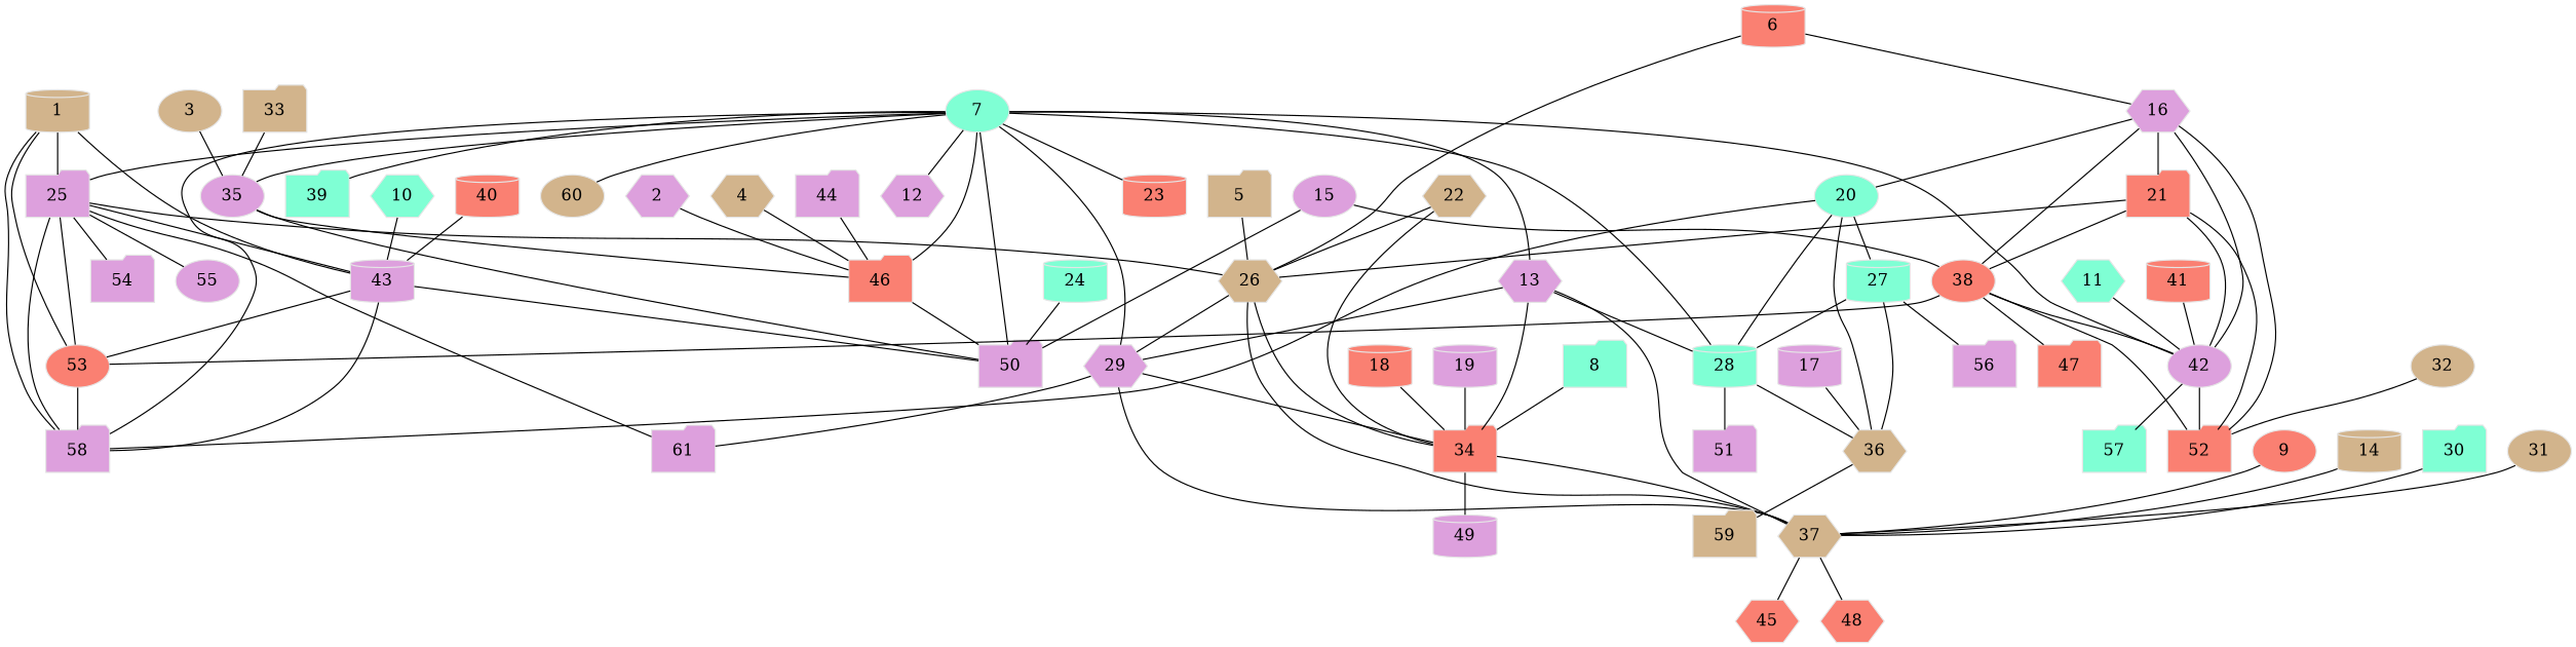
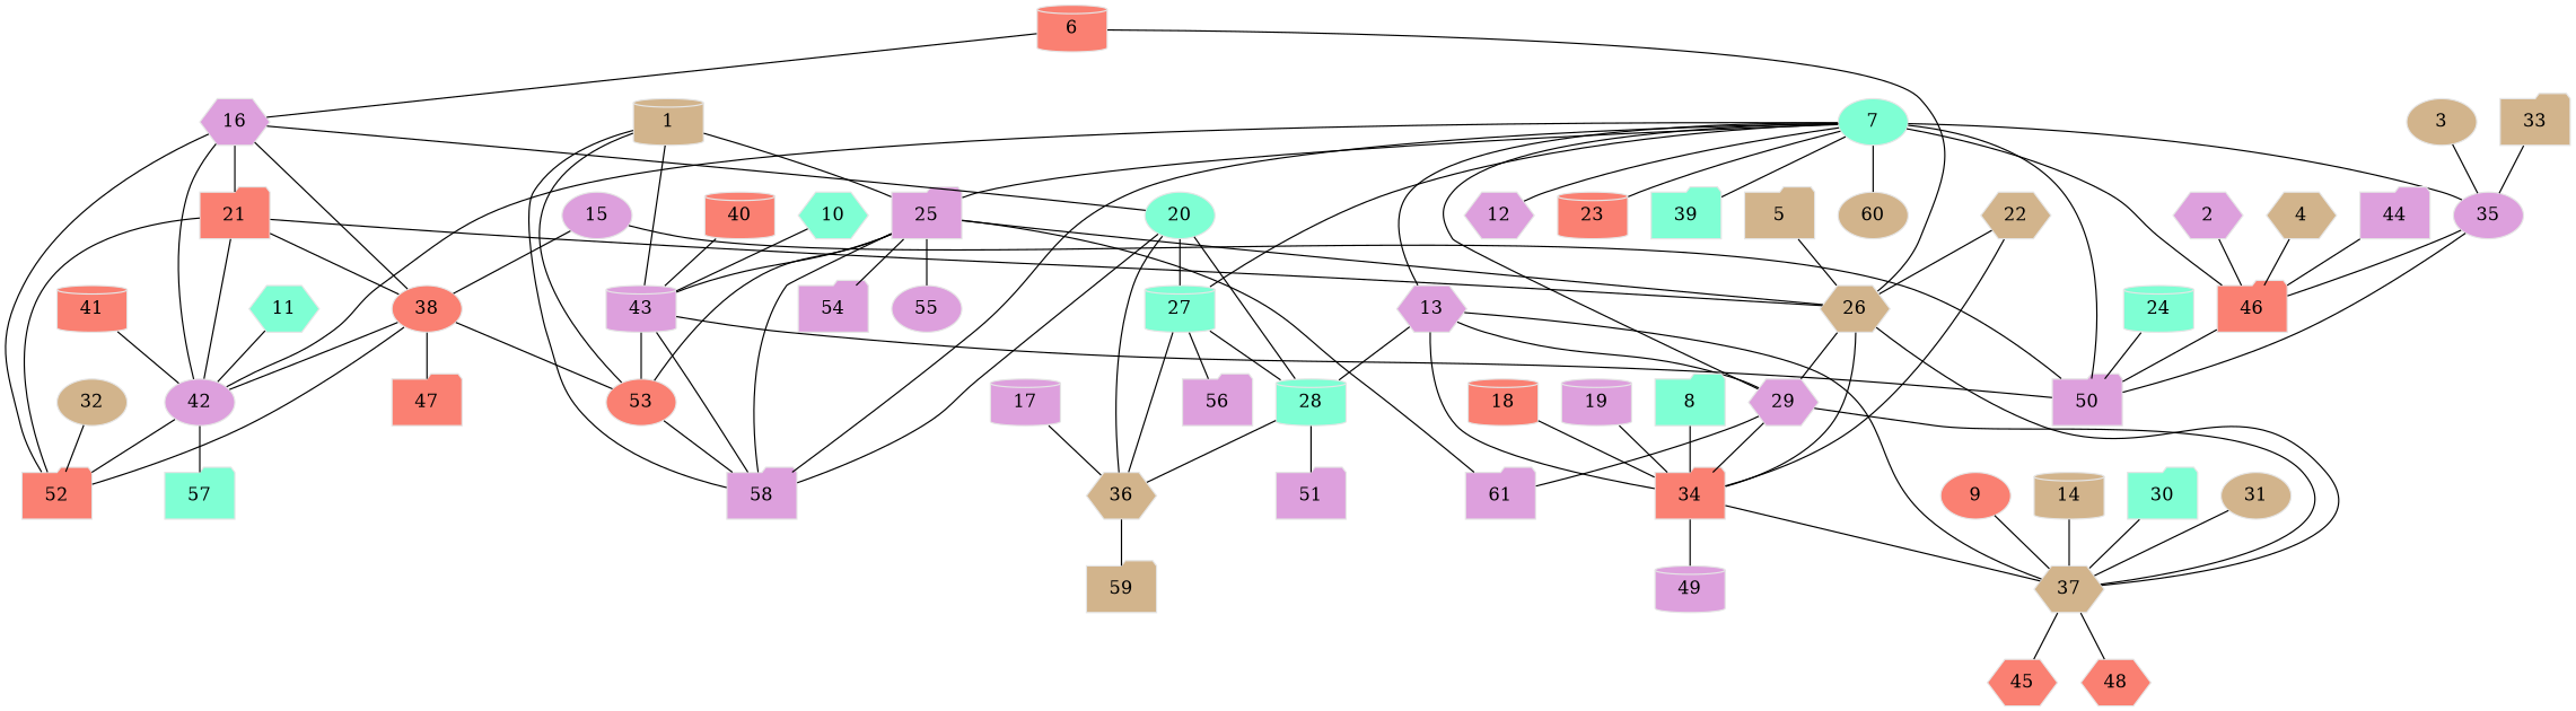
  graph {
    node [color=gray90 fillcolor=plum shape=folder style=filled]
    edge [weight=1.0]
    1 [fillcolor=tan shape=cylinder]
    25
    43 [shape=cylinder]
    53 [fillcolor=salmon shape=ellipse]
    58
    26 [fillcolor=tan shape=hexagon]
    54
    55 [shape=ellipse]
    61
    50
    2 [shape=hexagon]
    46 [fillcolor=salmon]
    3 [fillcolor=tan shape=ellipse]
    35 [shape=ellipse]
    4 [fillcolor=tan shape=hexagon]
    5 [fillcolor=tan]
    29 [shape=hexagon]
    34 [fillcolor=salmon]
    37 [fillcolor=tan shape=hexagon]
    6 [fillcolor=salmon shape=cylinder]
    16 [shape=hexagon]
    42 [shape=ellipse]
    38 [fillcolor=salmon shape=ellipse]
    20 [fillcolor=aquamarine shape=ellipse]
    21 [fillcolor=salmon]
    52 [fillcolor=salmon]
    7 [fillcolor=aquamarine shape=ellipse]
    12 [shape=hexagon]
    13 [shape=hexagon]
    23 [fillcolor=salmon shape=cylinder]
    27 [fillcolor=aquamarine shape=cylinder]
    39 [fillcolor=aquamarine]
    60 [fillcolor=tan shape=ellipse]
    28 [fillcolor=aquamarine shape=cylinder]
    36 [fillcolor=tan shape=hexagon]
    56
    57 [fillcolor=aquamarine]
    8 [fillcolor=aquamarine]
    49 [shape=cylinder]
    9 [fillcolor=salmon shape=ellipse]
    45 [fillcolor=salmon shape=hexagon]
    48 [fillcolor=salmon shape=hexagon]
    10 [fillcolor=aquamarine shape=hexagon]
    11 [fillcolor=aquamarine shape=hexagon]
    51
    14 [fillcolor=tan shape=cylinder]
    15 [shape=ellipse]
    47 [fillcolor=salmon]
    17 [shape=cylinder]
    59 [fillcolor=tan]
    18 [fillcolor=salmon shape=cylinder]
    19 [shape=cylinder]
    22 [fillcolor=tan shape=hexagon]
    24 [fillcolor=aquamarine shape=cylinder]
    30 [fillcolor=aquamarine]
    31 [fillcolor=tan shape=ellipse]
    32 [fillcolor=tan shape=ellipse]
    33 [fillcolor=tan]
    40 [fillcolor=salmon shape=cylinder]
    41 [fillcolor=salmon shape=cylinder]
    44
    1 -- 25 [weight=2.0]
    1 -- 43
    1 -- 53
    1 -- 58
    25 -- 43 [weight=2.0]
    25 -- 53 [weight=2.0]
    25 -- 58 [weight=2.0]
    25 -- 26
    25 -- 54
    25 -- 55
    25 -- 61
    43 -- 53
    43 -- 58
    43 -- 50
    53 -- 58
    26 -- 29
    26 -- 34
    26 -- 37
    2 -- 46
    46 -- 50
    3 -- 35
    35 -- 50
    35 -- 46
    4 -- 46
    5 -- 26
    29 -- 61
    29 -- 34
    29 -- 37
    34 -- 37
    34 -- 49
    37 -- 45
    37 -- 48
    6 -- 26
    6 -- 16
    16 -- 42 [weight=2.0]
    16 -- 38 [weight=2.0]
    16 -- 20
    16 -- 21 [weight=2.0]
    16 -- 52 [weight=2.0]
    42 -- 52
    42 -- 57
    38 -- 53
    38 -- 42
    38 -- 52
    38 -- 47
    20 -- 58
    20 -- 27 [weight=4.0]
    20 -- 28 [weight=2.0]
    20 -- 36 [weight=2.0]
    21 -- 26
    21 -- 42
    21 -- 38
    21 -- 52
    7 -- 25
    7 -- 58
    7 -- 50 [weight=3.0]
    7 -- 46 [weight=3.0]
    7 -- 35 [weight=3.0]
    7 -- 29
    7 -- 42
    7 -- 12
    7 -- 13
    7 -- 23
-   7 -- 28
+   7 -- 27
    7 -- 39
    7 -- 60
    13 -- 29 [weight=2.0]
    13 -- 34 [weight=2.0]
    13 -- 37 [weight=2.0]
    13 -- 28
    27 -- 28 [weight=2.0]
    27 -- 36 [weight=2.0]
    27 -- 56
    28 -- 36
    28 -- 51
    36 -- 59
    8 -- 34
    9 -- 37
    10 -- 43
    11 -- 42
    14 -- 37
    15 -- 50
    15 -- 38
    17 -- 36
    18 -- 34
    19 -- 34
    22 -- 26 [weight=2.0]
    22 -- 34
    24 -- 50
    30 -- 37
    31 -- 37
    32 -- 52
    33 -- 35
    40 -- 43
    41 -- 42
    44 -- 46
  }
